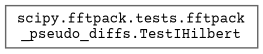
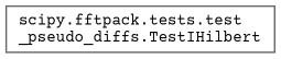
  digraph {
    rankdir=LR
    fontname="Courier Prime"
-   n1 [color=grey40 fillcolor=white fontname="Courier Prime" fontsize=10 height=0.2 label="scipy.fftpack.tests.fftpack\l_pseudo_diffs.TestIHilbert" shape=box style=filled width=0.4]
+   n1 [color=grey40 fillcolor=white fontname="Courier Prime" fontsize=10 height=0.2 label="scipy.fftpack.tests.test\l_pseudo_diffs.TestIHilbert" shape=box style=filled width=0.4]
  }
